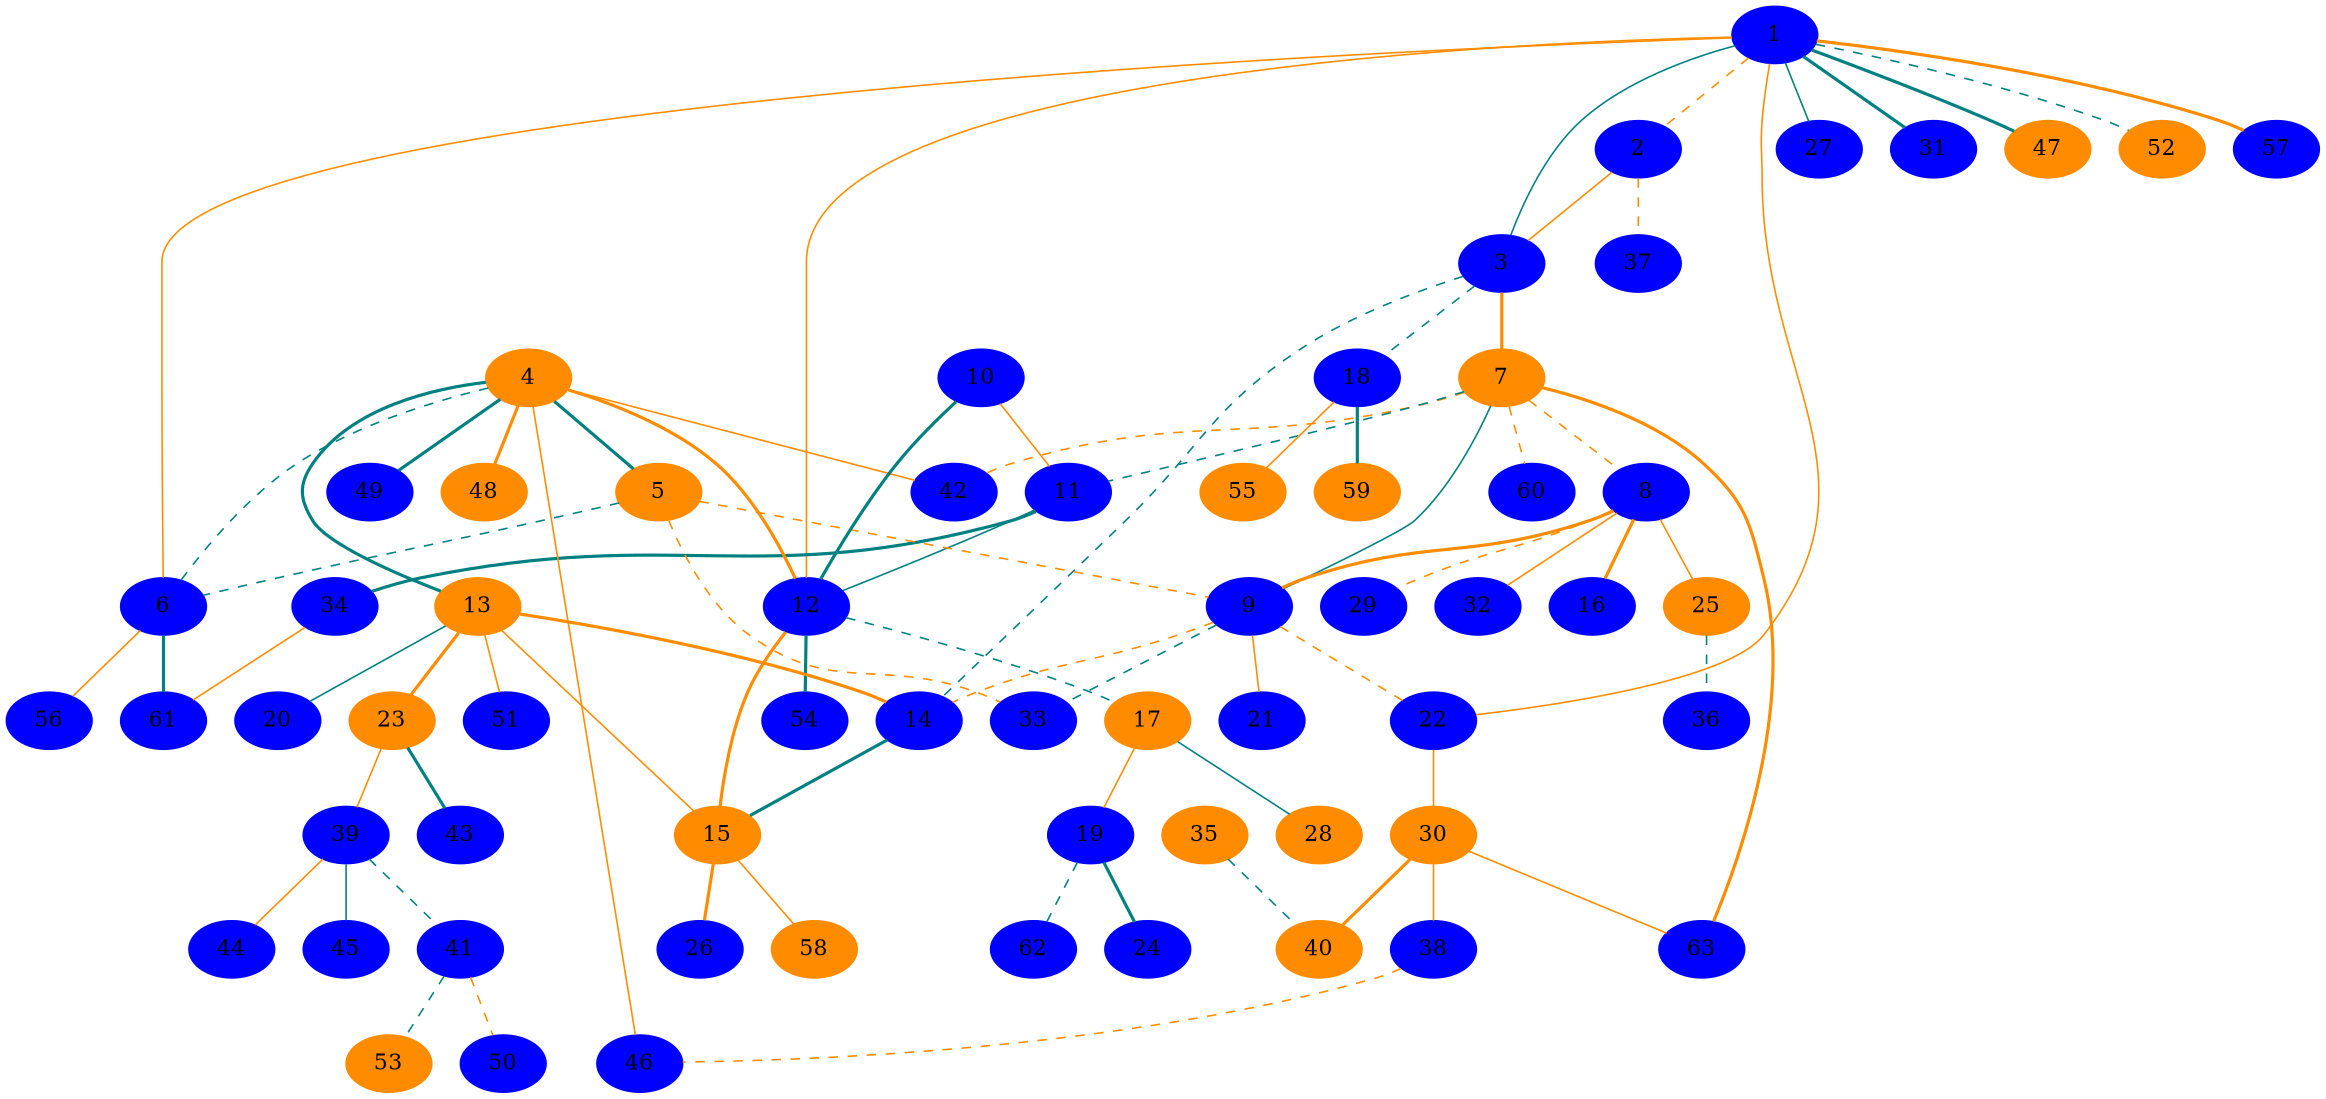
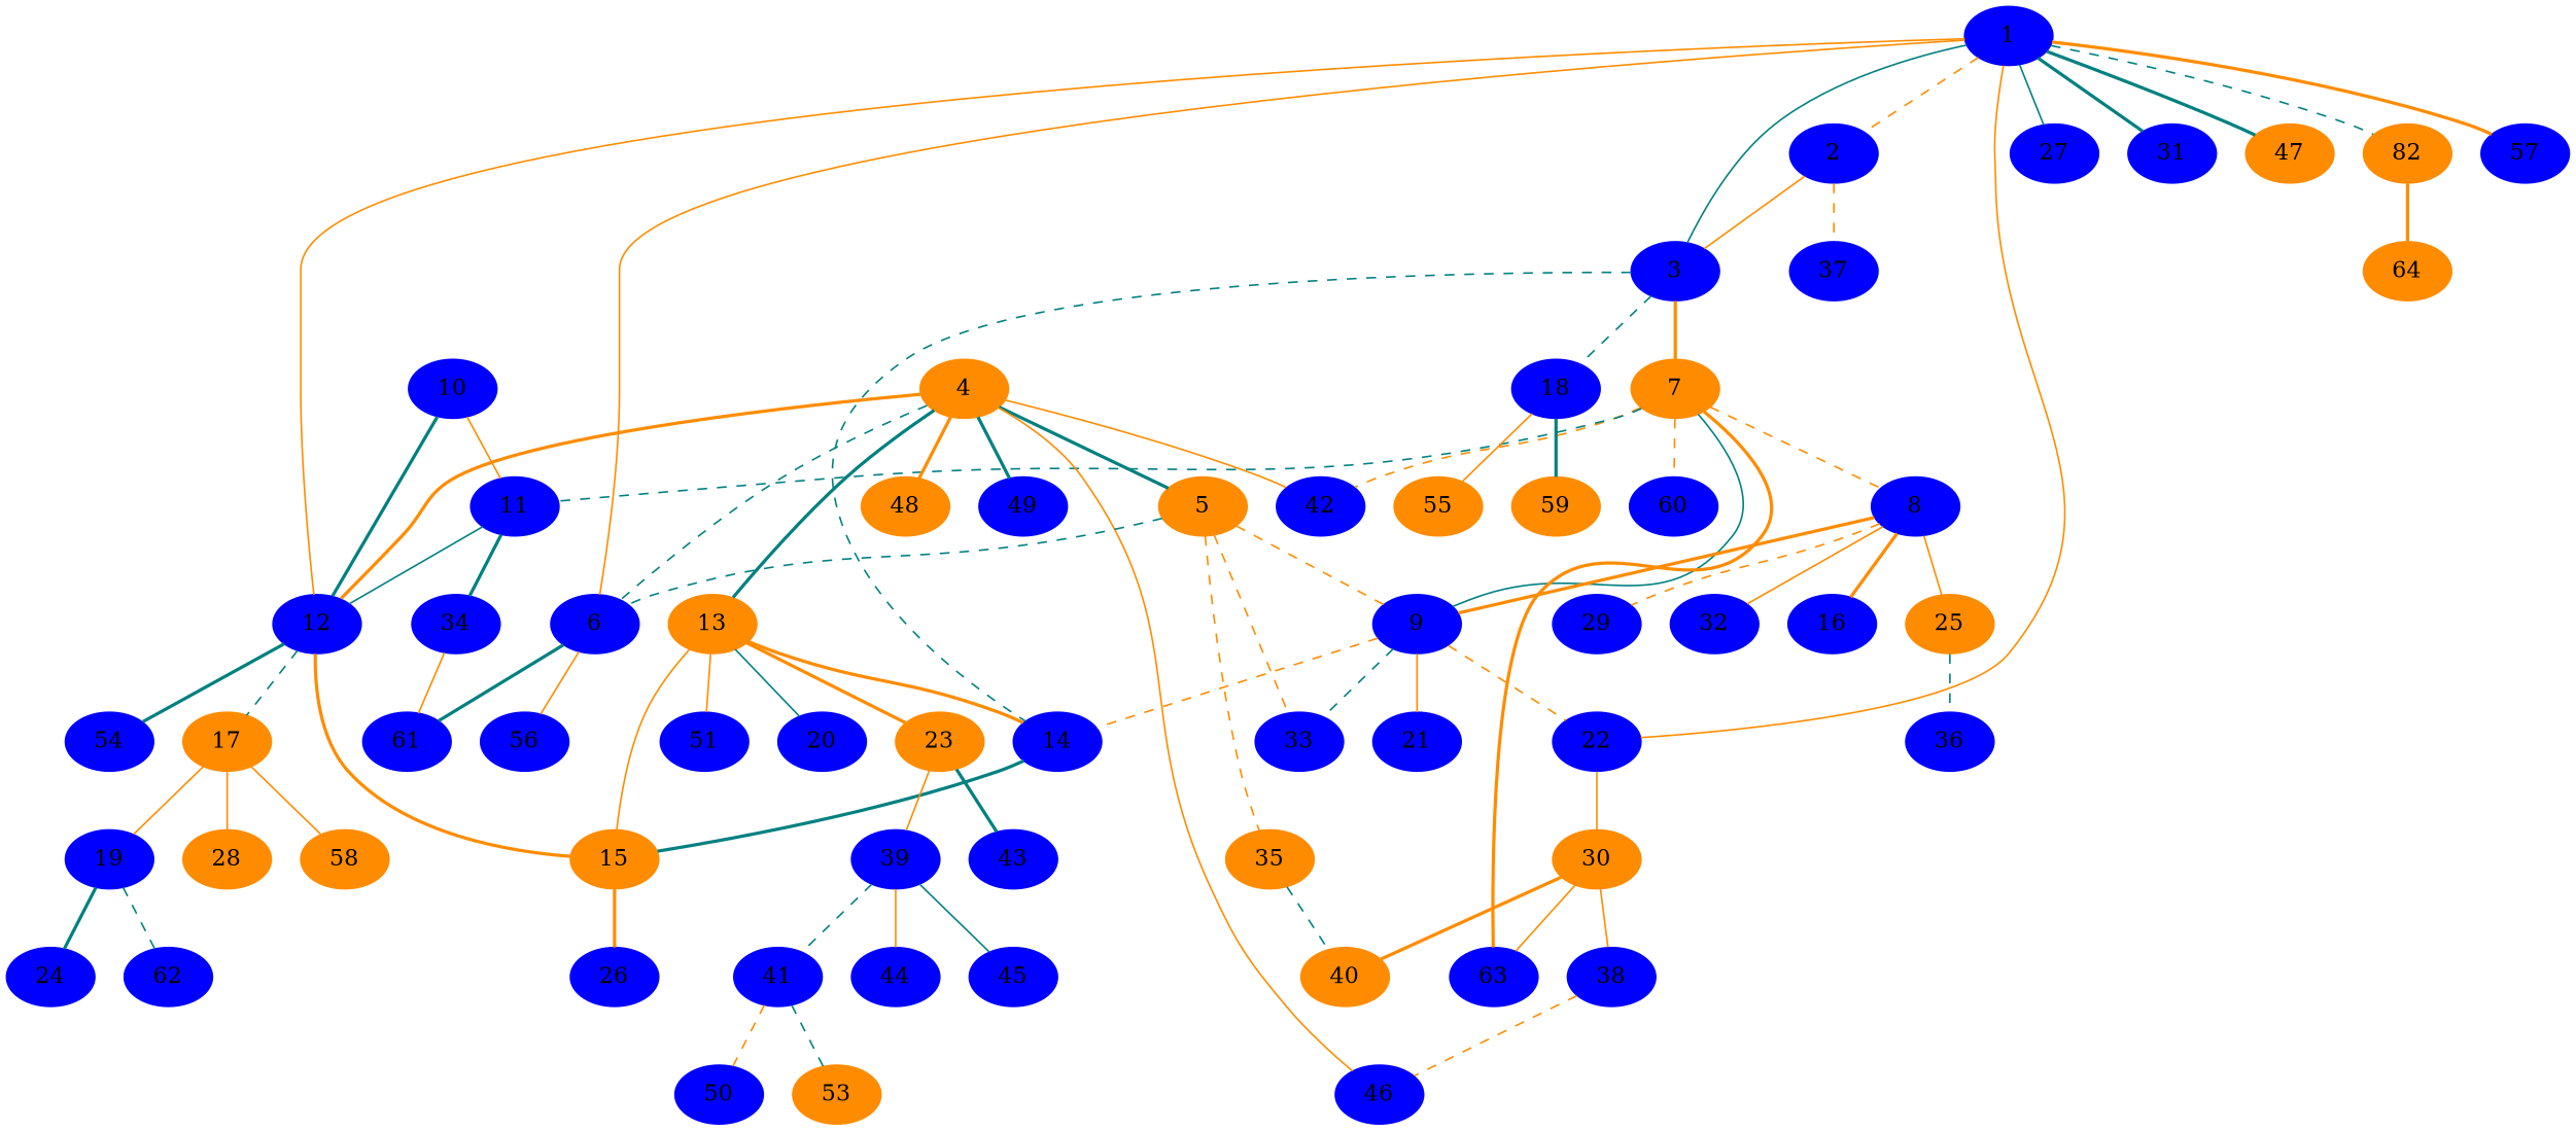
  graph {
    node [color=blue style=filled]
    edge [color=darkorange style=solid]
    1
    2
    3
    6
    12
    22
    27
    31
    47 [color=darkorange]
-   52 [color=darkorange]
+   52 [color=darkorange label=82]
    57
    37
    7 [color=darkorange]
    14
    18
    56
    61
    15 [color=darkorange]
    17 [color=darkorange]
    54
    30 [color=darkorange]
+   64 [color=darkorange]
    42
    9
    8
    11
    60
    63
    55 [color=darkorange]
    59 [color=darkorange]
    4 [color=darkorange]
    5 [color=darkorange]
    13 [color=darkorange]
    46
    48 [color=darkorange]
    49
    33
    35 [color=darkorange]
    20
    23 [color=darkorange]
    51
    21
    40 [color=darkorange]
    16
    25 [color=darkorange]
    29
    32
    34
    36
    10
    26
    19
    28 [color=darkorange]
    58 [color=darkorange]
    39
    43
    24
    62
    38
    41
    44
    45
    50
    53 [color=darkorange]
    1 -- 2 [style=dashed]
    1 -- 3 [color=teal]
    1 -- 6
    1 -- 12
    1 -- 22
    1 -- 27 [color=teal]
    1 -- 31 [color=teal style=bold]
    1 -- 47 [color=teal style=bold]
    1 -- 52 [color=teal style=dashed]
    1 -- 57 [style=bold]
    2 -- 3
    2 -- 37 [style=dashed]
    3 -- 7 [style=bold]
    3 -- 14 [color=teal style=dashed]
    3 -- 18 [color=teal style=dashed]
    6 -- 56
    6 -- 61 [color=teal style=bold]
    12 -- 15 [style=bold]
    12 -- 17 [color=teal style=dashed]
    12 -- 54 [color=teal style=bold]
    22 -- 30
+   52 -- 64 [style=bold]
    7 -- 42 [style=dashed]
    7 -- 9 [color=teal]
    7 -- 8 [style=dashed]
    7 -- 11 [color=teal style=dashed]
    7 -- 60 [style=dashed]
    7 -- 63 [style=bold]
    14 -- 15 [color=teal style=bold]
    18 -- 55
    18 -- 59 [color=teal style=bold]
    15 -- 26 [style=bold]
    17 -- 19
-   17 -- 28 [color=teal]
-   15 -- 58
+   17 -- 28
+   17 -- 58
    30 -- 63
    30 -- 40 [style=bold]
    30 -- 38
    9 -- 22 [style=dashed]
    9 -- 14 [style=dashed]
    9 -- 33 [color=teal style=dashed]
    9 -- 21
    8 -- 9 [style=bold]
    8 -- 16 [style=bold]
    8 -- 25
    8 -- 29 [style=dashed]
    8 -- 32
    11 -- 12 [color=teal]
    11 -- 34 [color=teal style=bold]
    4 -- 6 [color=teal style=dashed]
    4 -- 12 [style=bold]
    4 -- 42
    4 -- 5 [color=teal style=bold]
    4 -- 13 [color=teal style=bold]
    4 -- 46
    4 -- 48 [style=bold]
    4 -- 49 [color=teal style=bold]
    5 -- 6 [color=teal style=dashed]
    5 -- 9 [style=dashed]
    5 -- 33 [style=dashed]
+   5 -- 35 [style=dashed]
    13 -- 14 [style=bold]
    13 -- 15
    13 -- 20 [color=teal]
    13 -- 23 [style=bold]
    13 -- 51
    35 -- 40 [color=teal style=dashed]
    23 -- 39
    23 -- 43 [color=teal style=bold]
    25 -- 36 [color=teal style=dashed]
    34 -- 61
    10 -- 12 [color=teal style=bold]
    10 -- 11
    19 -- 24 [color=teal style=bold]
    19 -- 62 [color=teal style=dashed]
    39 -- 41 [color=teal style=dashed]
    39 -- 44
    39 -- 45 [color=teal]
    38 -- 46 [style=dashed]
    41 -- 50 [style=dashed]
    41 -- 53 [color=teal style=dashed]
  }
